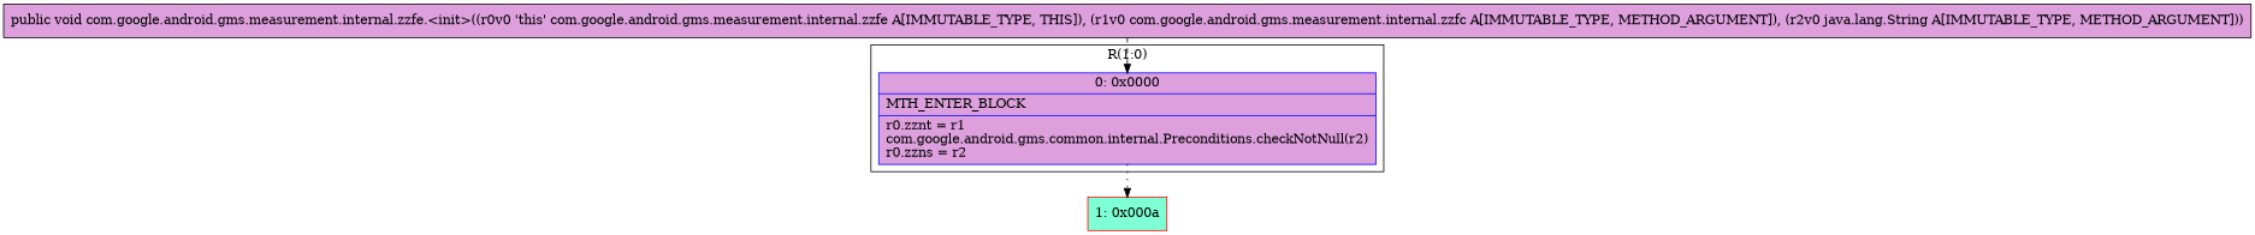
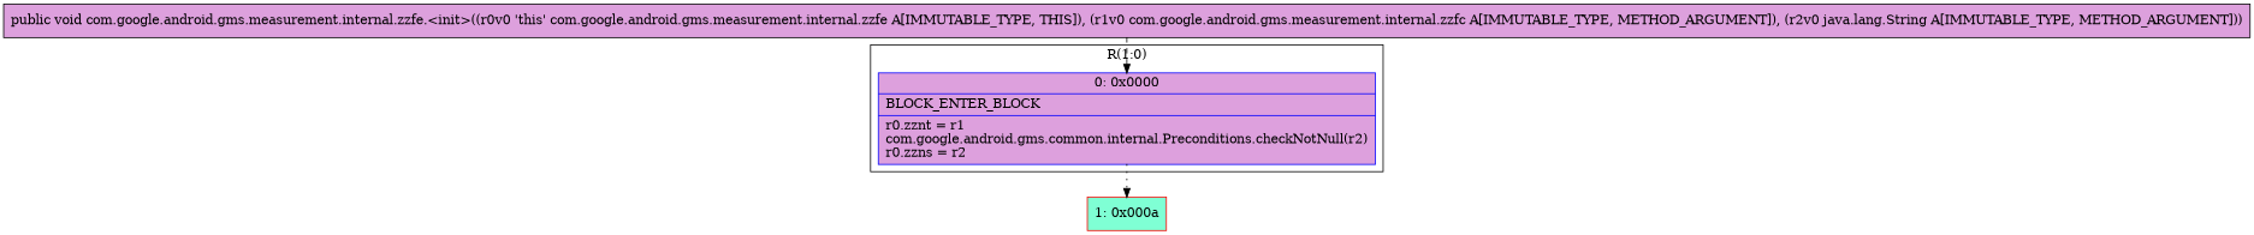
  digraph {
    node [shape=record style=filled fillcolor=plum]
-   n1 [color=blue label="{0\:\ 0x0000|MTH_ENTER_BLOCK\l|r0.zznt = r1\lcom.google.android.gms.common.internal.Preconditions.checkNotNull(r2)\lr0.zzns = r2\l}"]
+   n1 [color=blue label="{0\:\ 0x0000|BLOCK_ENTER_BLOCK\l|r0.zznt = r1\lcom.google.android.gms.common.internal.Preconditions.checkNotNull(r2)\lr0.zzns = r2\l}"]
    n2 [color=red label="{1\:\ 0x000a}" fillcolor=aquamarine]
    n3 [label="{public void com.google.android.gms.measurement.internal.zzfe.\<init\>((r0v0 'this' com.google.android.gms.measurement.internal.zzfe A[IMMUTABLE_TYPE, THIS]), (r1v0 com.google.android.gms.measurement.internal.zzfc A[IMMUTABLE_TYPE, METHOD_ARGUMENT]), (r2v0 java.lang.String A[IMMUTABLE_TYPE, METHOD_ARGUMENT])) }"]
    subgraph cluster_1 {
      label="R(1:0)"
      n1
    }
    n1 -> n2 [style=dotted]
    n3 -> n1 [style=dashed]
  }
